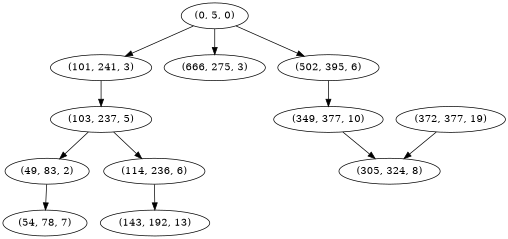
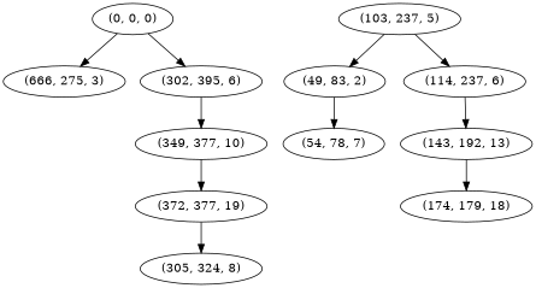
  digraph {
-   "(0, 0, 0)" [label="(0, 5, 0)"]
-   "(101, 241, 3)"
+   "(0, 0, 0)"
    n3 [label="(666, 275, 3)"]
-   "(302, 395, 6)" [label="(502, 395, 6)"]
+   "(302, 395, 6)"
    n5 [label="(54, 78, 7)"]
    "(49, 83, 2)"
    "(103, 237, 5)"
    n8 [label="(349, 377, 10)"]
-   "(114, 236, 6)"
+   "(114, 236, 6)" [label="(114, 237, 6)"]
    n10 [label="(143, 192, 13)"]
+   "(174, 179, 18)"
    "(372, 377, 19)"
    "(305, 324, 8)"
-   "(0, 0, 0)" -> "(101, 241, 3)"
    "(0, 0, 0)" -> n3
    "(0, 0, 0)" -> "(302, 395, 6)"
-   "(101, 241, 3)" -> "(103, 237, 5)"
    "(302, 395, 6)" -> n8
    "(49, 83, 2)" -> n5
    "(103, 237, 5)" -> "(49, 83, 2)"
    "(103, 237, 5)" -> "(114, 236, 6)"
-   n8 -> "(305, 324, 8)"
+   n8 -> "(372, 377, 19)"
    "(114, 236, 6)" -> n10
+   n10 -> "(174, 179, 18)"
    "(372, 377, 19)" -> "(305, 324, 8)"
  }
